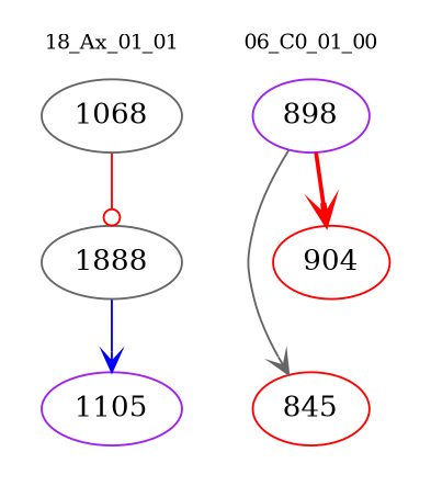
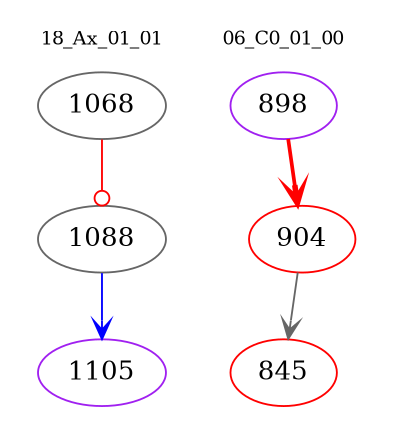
  digraph {
    node [color=gray40]
    edge [arrowhead=vee color=red style=solid]
-   n1 [label=1888]
+   n1 [label=1088]
    n2 [label=1068]
    n3 [color=purple label=1105]
    n4 [color=purple label=898]
    n5 [color=red label=845]
    n6 [color=red label=904]
    subgraph cluster_1 {
      color=white
      fontsize=10
      label="18_Ax_01_01"
      n1
      n2
      n3
    }
    subgraph cluster_2 {
      color=white
      fontsize=10
      label="06_C0_01_00"
      n4
      n5
      n6
    }
    n1 -> n3 [color=blue]
    n2 -> n1 [arrowhead=odot]
-   n4 -> n5 [color=gray40]
+   n6 -> n5 [color=gray40]
    n4 -> n6 [style=bold]
  }
